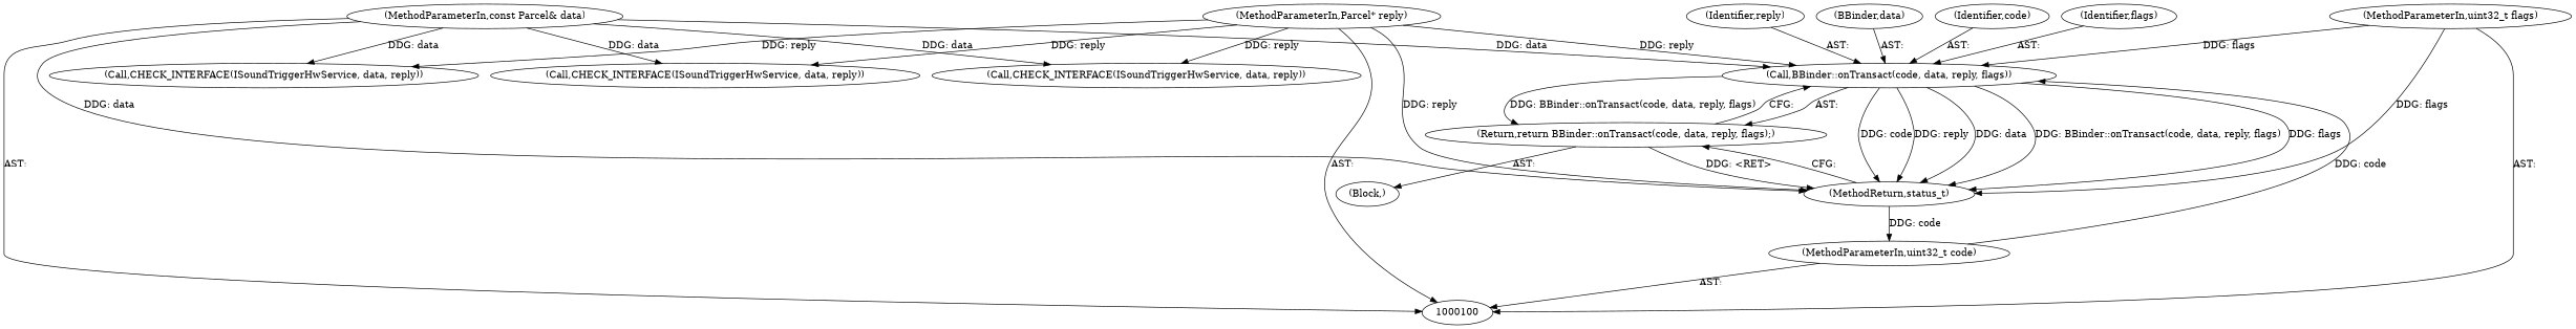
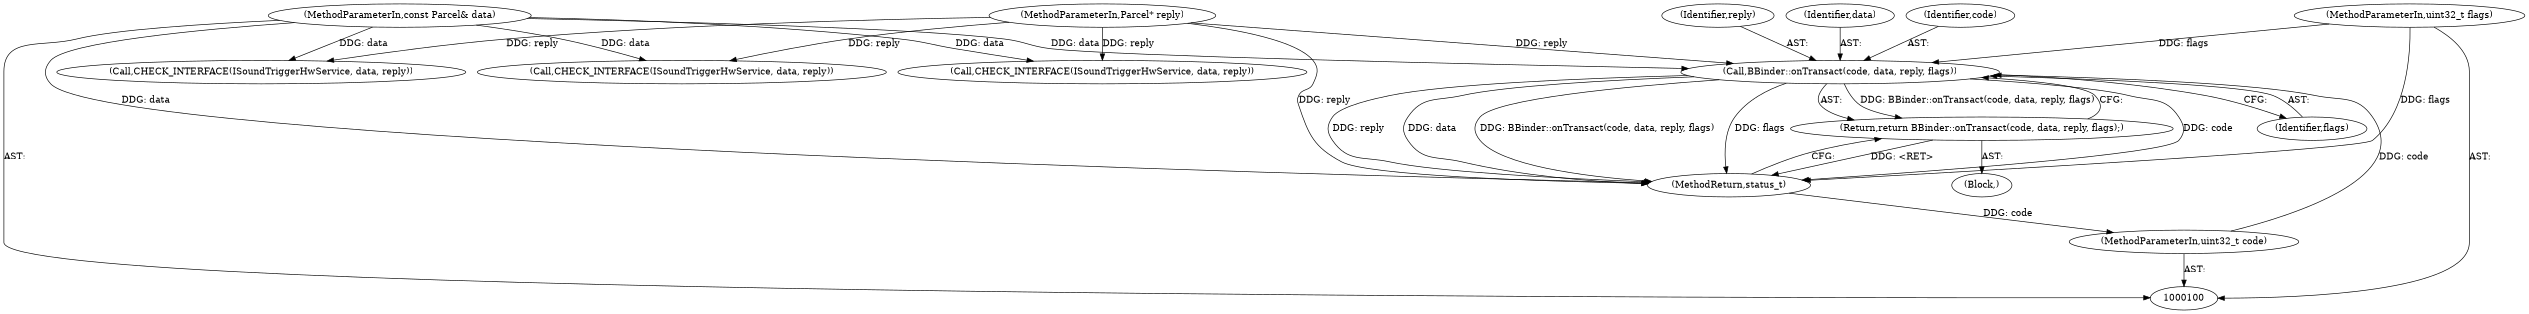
  digraph {
    n1 [label="(Call,BBinder::onTransact(code, data, reply, flags))"]
    n2 [label="(Return,return BBinder::onTransact(code, data, reply, flags);)"]
    n3 [label="(Identifier,flags)"]
    n4 [label="(MethodReturn,status_t)"]
    n5 [label="(Block,)"]
    n6 [label="(MethodParameterIn,uint32_t code)"]
    1000100
    n8 [label="(MethodParameterIn,const Parcel& data)"]
    n9 [label="(Call,CHECK_INTERFACE(ISoundTriggerHwService, data, reply))"]
    n10 [label="(Call,CHECK_INTERFACE(ISoundTriggerHwService, data, reply))"]
    n11 [label="(Call,CHECK_INTERFACE(ISoundTriggerHwService, data, reply))"]
    n12 [label="(MethodParameterIn,Parcel* reply)"]
    n13 [label="(MethodParameterIn,uint32_t flags)"]
    n14 [label="(Identifier,reply)"]
-   n15 [label="(BBinder,data)"]
+   n15 [label="(Identifier,data)"]
    n16 [label="(Identifier,code)"]
    n1 -> n2 [label="AST: "]
    n1 -> n2 [label="DDG: BBinder::onTransact(code, data, reply, flags)"]
+   n1 -> n3 [label="CFG: "]
    n1 -> n4 [label="DDG: code"]
    n1 -> n4 [label="DDG: reply"]
    n1 -> n4 [label="DDG: data"]
    n1 -> n4 [label="DDG: BBinder::onTransact(code, data, reply, flags)"]
    n1 -> n4 [label="DDG: flags"]
    n2 -> n1 [label="CFG: "]
    n2 -> n4 [label="DDG: <RET>"]
    n2 -> n5 [label="AST: "]
    n3 -> n1 [label="AST: "]
    n4 -> n2 [label="CFG: "]
    n4 -> n6 [label="DDG: code"]
    n6 -> n1 [label="DDG: code"]
    n6 -> 1000100 [label="AST: "]
    n8 -> n1 [label="DDG: data"]
    n8 -> n4 [label="DDG: data"]
    n8 -> 1000100 [label="AST: "]
    n8 -> n9 [label="DDG: data"]
    n8 -> n10 [label="DDG: data"]
    n8 -> n11 [label="DDG: data"]
    n12 -> n1 [label="DDG: reply"]
    n12 -> n4 [label="DDG: reply"]
-   n12 -> 1000100 [label="AST: "]
    n12 -> n9 [label="DDG: reply"]
    n12 -> n10 [label="DDG: reply"]
    n12 -> n11 [label="DDG: reply"]
    n13 -> n1 [label="DDG: flags"]
    n13 -> n4 [label="DDG: flags"]
    n13 -> 1000100 [label="AST: "]
    n14 -> n1 [label="AST: "]
    n15 -> n1 [label="AST: "]
    n16 -> n1 [label="AST: "]
  }
